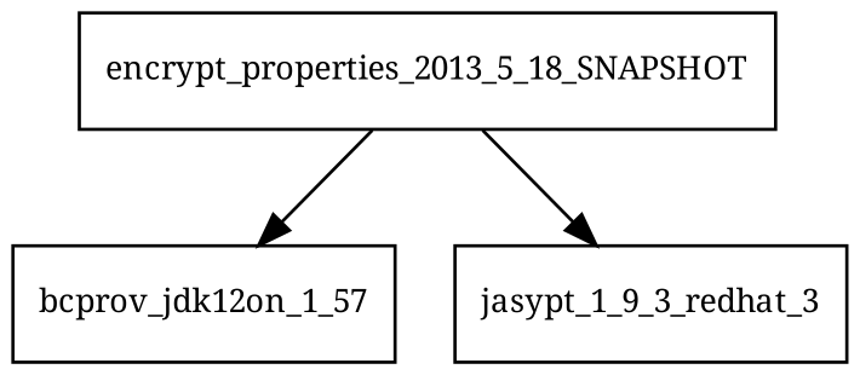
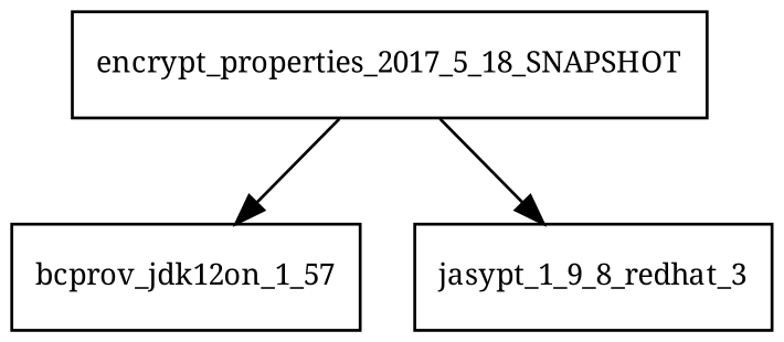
  digraph {
    fontname="Noto Serif"
    node [fontname="Noto Serif" fontsize=10.0 shape=box]
    edge [fontname="Noto Serif"]
    n1 [label=bcprov_jdk12on_1_57]
-   encrypt_properties_2017_5_18_SNAPSHOT [label=encrypt_properties_2013_5_18_SNAPSHOT]
-   jasypt_1_9_3_redhat_3
+   encrypt_properties_2017_5_18_SNAPSHOT
+   jasypt_1_9_3_redhat_3 [label=jasypt_1_9_8_redhat_3]
    encrypt_properties_2017_5_18_SNAPSHOT -> n1
    encrypt_properties_2017_5_18_SNAPSHOT -> jasypt_1_9_3_redhat_3
  }
